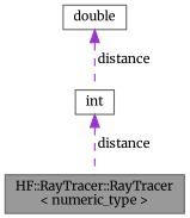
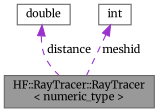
  digraph {
    fontname=Merriweather
    node [color=gray40 fillcolor=white fontname=Merriweather fontsize=10 shape=box style=filled]
    edge [color=darkorchid3 dir=back fontname=Merriweather fontsize=10 labelfontname=Helvetica labelfontsize=10 style=dashed]
    n1 [fillcolor=grey60 fontcolor=black height=0.2 label="HF::RayTracer::RayTracer\l\< numeric_type \>" width=0.4]
    n2 [height=0.2 label=double width=0.4]
    n3 [height=0.2 label=int width=0.4]
-   n2 -> n3 [label=" distance"]
-   n3 -> n1 [label=" distance"]
+   n2 -> n1 [label=" distance"]
+   n3 -> n1 [label=" meshid"]
  }
